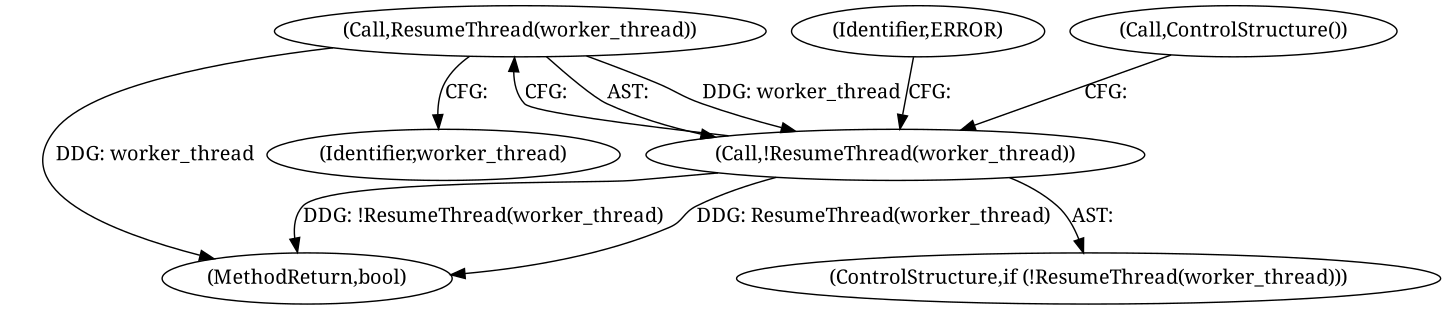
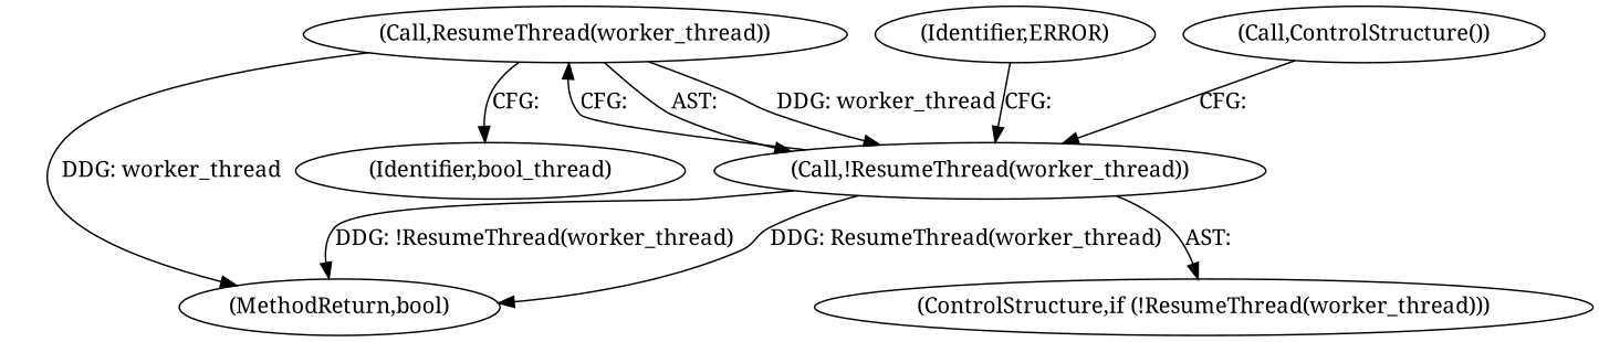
  digraph {
    fontname="Noto Serif"
    node [fontname="Noto Serif"]
    edge [fontname="Noto Serif"]
    n1 [label="(Call,ResumeThread(worker_thread))"]
    n2 [label="(Call,!ResumeThread(worker_thread))"]
    n3 [label="(MethodReturn,bool)"]
-   n4 [label="(Identifier,worker_thread)"]
+   n4 [label="(Identifier,bool_thread)"]
    n5 [label="(ControlStructure,if (!ResumeThread(worker_thread)))"]
    n6 [label="(Identifier,ERROR)"]
    n7 [label="(Call,ControlStructure())"]
    n1 -> n2 [label="AST: "]
    n1 -> n2 [label="DDG: worker_thread"]
    n1 -> n3 [label="DDG: worker_thread"]
    n1 -> n4 [label="CFG: "]
    n2 -> n1 [label="CFG: "]
    n2 -> n3 [label="DDG: ResumeThread(worker_thread)"]
    n2 -> n3 [label="DDG: !ResumeThread(worker_thread)"]
    n2 -> n5 [label="AST: "]
    n6 -> n2 [label="CFG: "]
    n7 -> n2 [label="CFG: "]
  }
